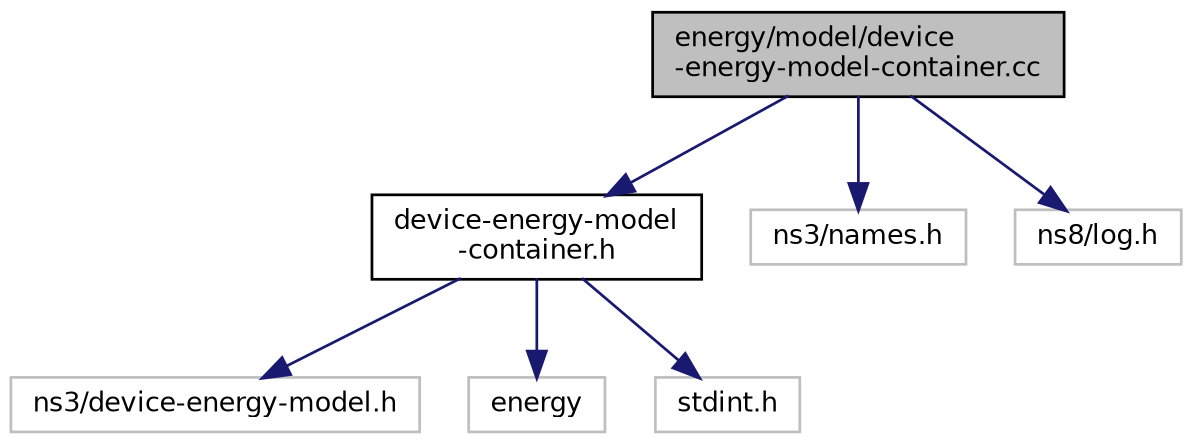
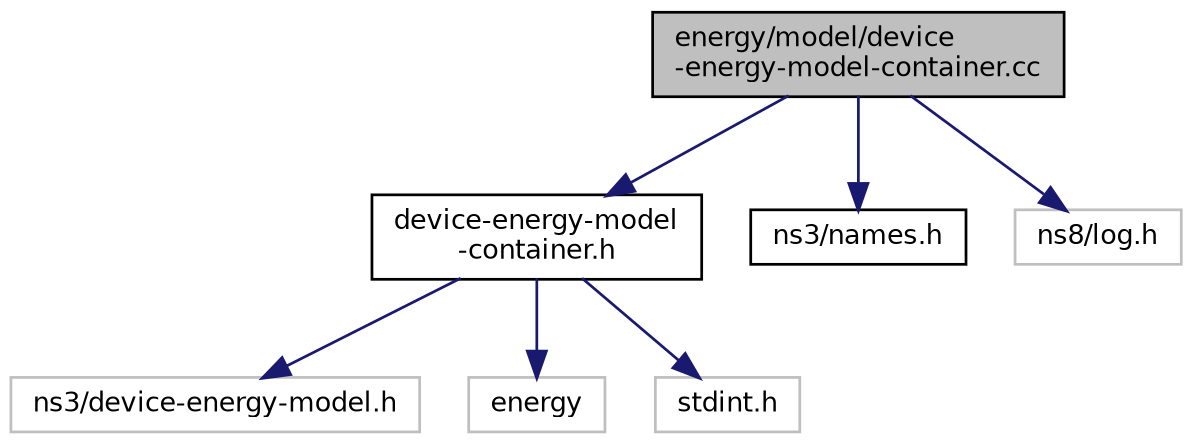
  digraph {
    node [color=grey75 fillcolor=white fontname=Helvetica fontsize=10 shape=record style=filled]
    edge [color=midnightblue fontname=Helvetica fontsize=10 labelfontname=Helvetica labelfontsize=10 style=solid]
    n1 [color=black fillcolor=grey75 fontcolor=black height=0.2 label="energy/model/device\l-energy-model-container.cc" width=0.4]
    n2 [color=black height=0.2 label="device-energy-model\l-container.h" width=0.4]
-   n3 [height=0.2 label="ns3/names.h" width=0.4]
+   n3 [color=black height=0.2 label="ns3/names.h" width=0.4]
    n4 [height=0.2 label="ns8/log.h" width=0.4]
    n5 [height=0.2 label="ns3/device-energy-model.h" width=0.4]
    n6 [height=0.2 label=energy width=0.4]
    n7 [height=0.2 label="stdint.h" width=0.4]
    n1 -> n2
    n1 -> n3
    n1 -> n4
    n2 -> n5
    n2 -> n6
    n2 -> n7
  }
